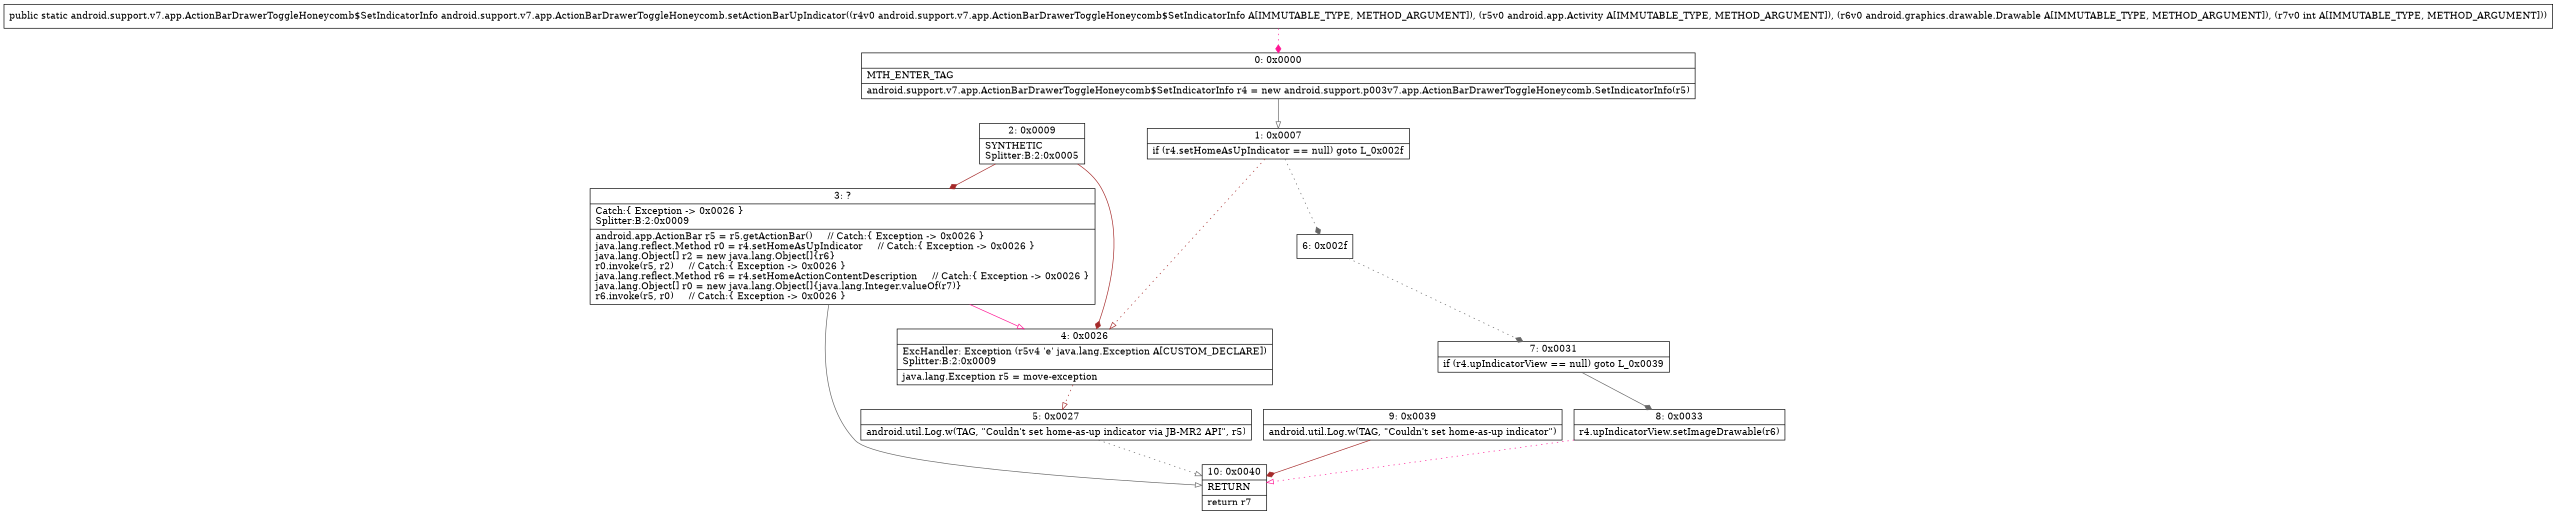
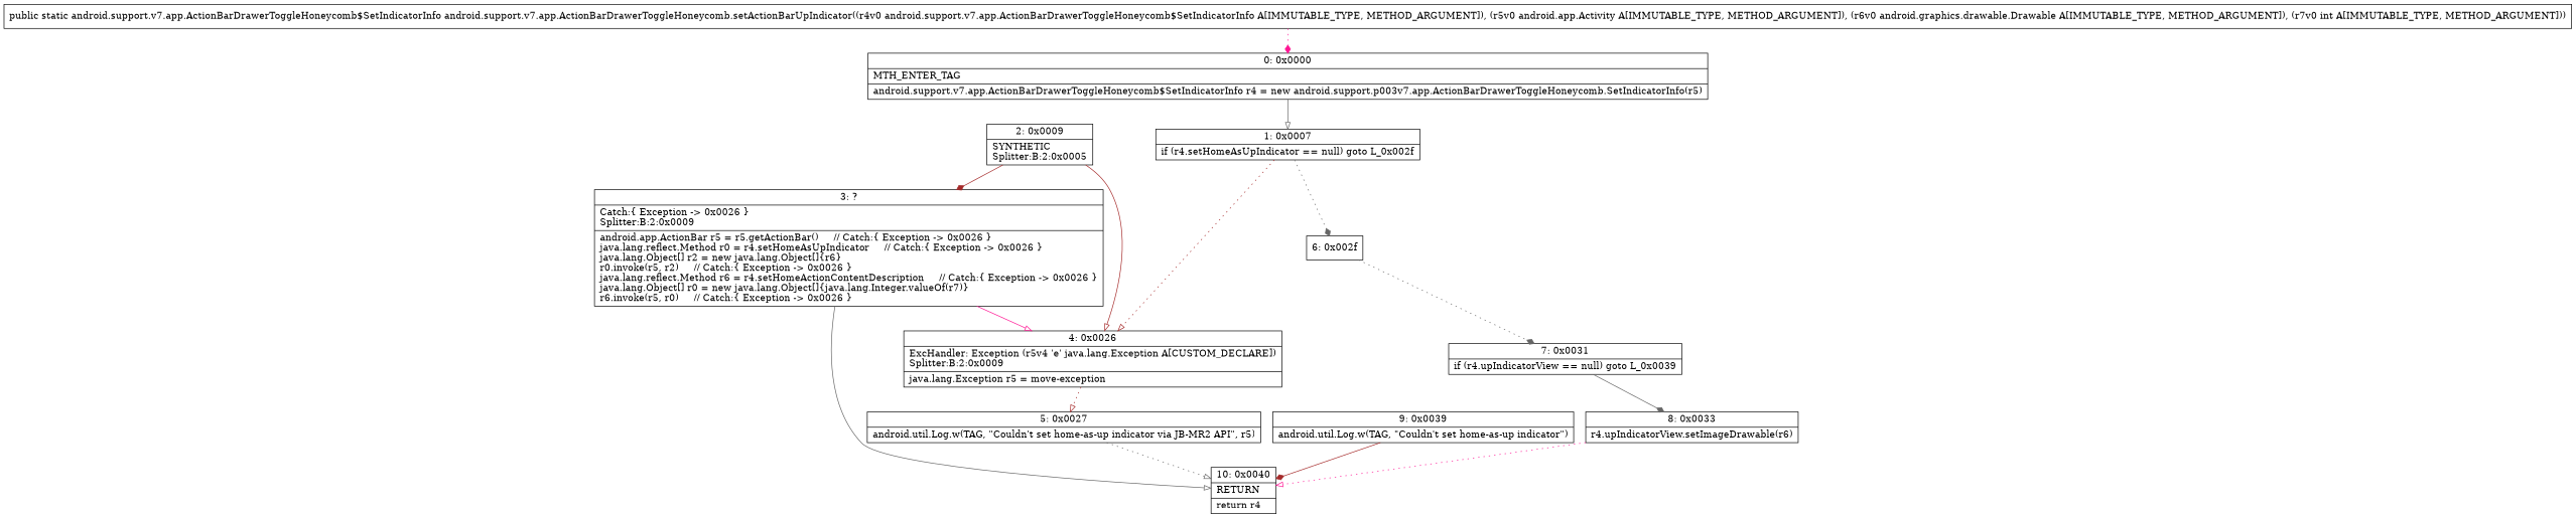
  digraph {
    node [shape=record]
    edge [arrowhead=onormal color=gray40 style=solid]
    n1 [label="{0\:\ 0x0000|MTH_ENTER_TAG\l|android.support.v7.app.ActionBarDrawerToggleHoneycomb$SetIndicatorInfo r4 = new android.support.p003v7.app.ActionBarDrawerToggleHoneycomb.SetIndicatorInfo(r5)\l}"]
    n2 [label="{1\:\ 0x0007|if (r4.setHomeAsUpIndicator == null) goto L_0x002f\l}"]
    n3 [label="{6\:\ 0x002f}"]
    n4 [label="{4\:\ 0x0026|ExcHandler: Exception (r5v4 'e' java.lang.Exception A[CUSTOM_DECLARE])\lSplitter:B:2:0x0009\l|java.lang.Exception r5 = move\-exception\l}"]
    n5 [label="{2\:\ 0x0009|SYNTHETIC\lSplitter:B:2:0x0005\l}"]
    n6 [label="{3\:\ ?|Catch:\{ Exception \-\> 0x0026 \}\lSplitter:B:2:0x0009\l|android.app.ActionBar r5 = r5.getActionBar()     \/\/ Catch:\{ Exception \-\> 0x0026 \}\ljava.lang.reflect.Method r0 = r4.setHomeAsUpIndicator     \/\/ Catch:\{ Exception \-\> 0x0026 \}\ljava.lang.Object[] r2 = new java.lang.Object[]\{r6\}\lr0.invoke(r5, r2)     \/\/ Catch:\{ Exception \-\> 0x0026 \}\ljava.lang.reflect.Method r6 = r4.setHomeActionContentDescription     \/\/ Catch:\{ Exception \-\> 0x0026 \}\ljava.lang.Object[] r0 = new java.lang.Object[]\{java.lang.Integer.valueOf(r7)\}\lr6.invoke(r5, r0)     \/\/ Catch:\{ Exception \-\> 0x0026 \}\l}"]
    n7 [label="{7\:\ 0x0031|if (r4.upIndicatorView == null) goto L_0x0039\l}"]
-   n8 [label="{10\:\ 0x0040|RETURN\l|return r7\l}"]
+   n8 [label="{10\:\ 0x0040|RETURN\l|return r4\l}"]
    n9 [label="{5\:\ 0x0027|android.util.Log.w(TAG, \"Couldn't set home\-as\-up indicator via JB\-MR2 API\", r5)\l}"]
    n10 [label="{8\:\ 0x0033|r4.upIndicatorView.setImageDrawable(r6)\l}"]
    n11 [label="{9\:\ 0x0039|android.util.Log.w(TAG, \"Couldn't set home\-as\-up indicator\")\l}"]
    n12 [label="{public static android.support.v7.app.ActionBarDrawerToggleHoneycomb$SetIndicatorInfo android.support.v7.app.ActionBarDrawerToggleHoneycomb.setActionBarUpIndicator((r4v0 android.support.v7.app.ActionBarDrawerToggleHoneycomb$SetIndicatorInfo A[IMMUTABLE_TYPE, METHOD_ARGUMENT]), (r5v0 android.app.Activity A[IMMUTABLE_TYPE, METHOD_ARGUMENT]), (r6v0 android.graphics.drawable.Drawable A[IMMUTABLE_TYPE, METHOD_ARGUMENT]), (r7v0 int A[IMMUTABLE_TYPE, METHOD_ARGUMENT])) }"]
    n1 -> n2
    n2 -> n3 [arrowhead=diamond style=dotted]
    n2 -> n4 [color=brown style=dotted]
    n3 -> n7 [arrowhead=diamond style=dotted]
    n4 -> n9 [color=brown style=dotted]
-   n5 -> n4 [arrowhead=diamond color=brown]
+   n5 -> n4 [color=brown]
    n5 -> n6 [arrowhead=diamond color=brown]
    n6 -> n4 [color=deeppink]
    n6 -> n8
    n7 -> n10 [arrowhead=diamond]
    n9 -> n8 [style=dotted]
    n10 -> n8 [color=deeppink style=dotted]
    n11 -> n8 [arrowhead=diamond color=brown]
    n12 -> n1 [arrowhead=diamond color=deeppink style=dotted]
  }
